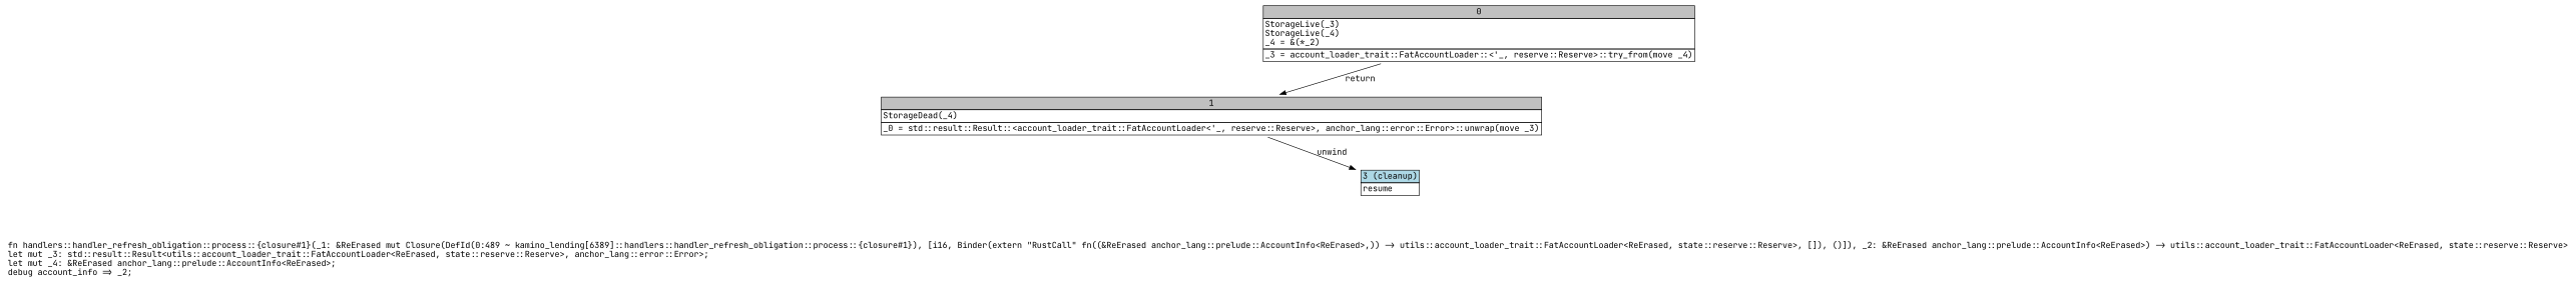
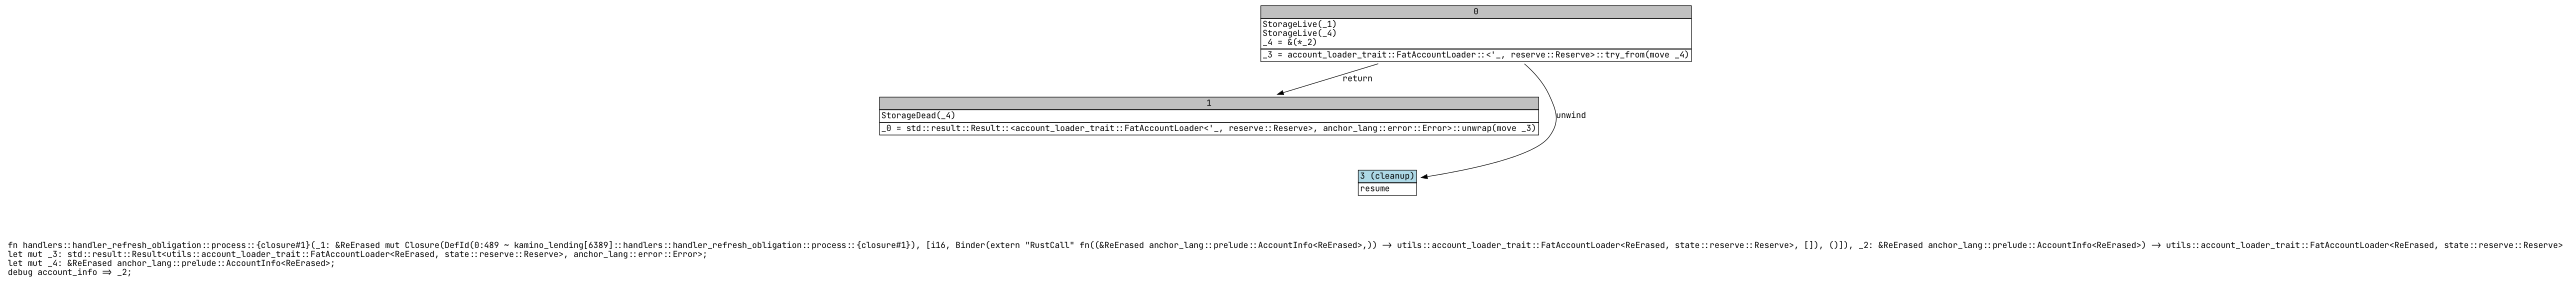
  digraph {
    fontname="JetBrains Mono"
    label=<fn handlers::handler_refresh_obligation::process::{closure#1}(_1: &amp;ReErased mut Closure(DefId(0:489 ~ kamino_lending[6389]::handlers::handler_refresh_obligation::process::{closure#1}), [i16, Binder(extern &quot;RustCall&quot; fn((&amp;ReErased anchor_lang::prelude::AccountInfo&lt;ReErased&gt;,)) -&gt; utils::account_loader_trait::FatAccountLoader&lt;ReErased, state::reserve::Reserve&gt;, []), ()]), _2: &amp;ReErased anchor_lang::prelude::AccountInfo&lt;ReErased&gt;) -&gt; utils::account_loader_trait::FatAccountLoader&lt;ReErased, state::reserve::Reserve&gt;<br align="left"/>let mut _3: std::result::Result&lt;utils::account_loader_trait::FatAccountLoader&lt;ReErased, state::reserve::Reserve&gt;, anchor_lang::error::Error&gt;;<br align="left"/>let mut _4: &amp;ReErased anchor_lang::prelude::AccountInfo&lt;ReErased&gt;;<br align="left"/>debug account_info =&gt; _2;<br align="left"/>>
    node [fontname="JetBrains Mono" shape=none]
    edge [fontname="JetBrains Mono"]
-   n1 [label=<<table border="0" cellborder="1" cellspacing="0"><tr><td bgcolor="gray" align="center" colspan="1">0</td></tr><tr><td align="left" balign="left">StorageLive(_3)<br/>StorageLive(_4)<br/>_4 = &amp;(*_2)<br/></td></tr><tr><td align="left">_3 = account_loader_trait::FatAccountLoader::&lt;'_, reserve::Reserve&gt;::try_from(move _4)</td></tr></table>>]
+   n1 [label=<<table border="0" cellborder="1" cellspacing="0"><tr><td bgcolor="gray" align="center" colspan="1">0</td></tr><tr><td align="left" balign="left">StorageLive(_1)<br/>StorageLive(_4)<br/>_4 = &amp;(*_2)<br/></td></tr><tr><td align="left">_3 = account_loader_trait::FatAccountLoader::&lt;'_, reserve::Reserve&gt;::try_from(move _4)</td></tr></table>>]
    n2 [label=<<table border="0" cellborder="1" cellspacing="0"><tr><td bgcolor="gray" align="center" colspan="1">1</td></tr><tr><td align="left" balign="left">StorageDead(_4)<br/></td></tr><tr><td align="left">_0 = std::result::Result::&lt;account_loader_trait::FatAccountLoader&lt;'_, reserve::Reserve&gt;, anchor_lang::error::Error&gt;::unwrap(move _3)</td></tr></table>>]
    n3 [label=<<table border="0" cellborder="1" cellspacing="0"><tr><td bgcolor="lightblue" align="center" colspan="1">3 (cleanup)</td></tr><tr><td align="left">resume</td></tr></table>>]
    n1 -> n2 [label=return]
-   n2 -> n3 [label=unwind]
+   n1 -> n3 [label=unwind]
  }
